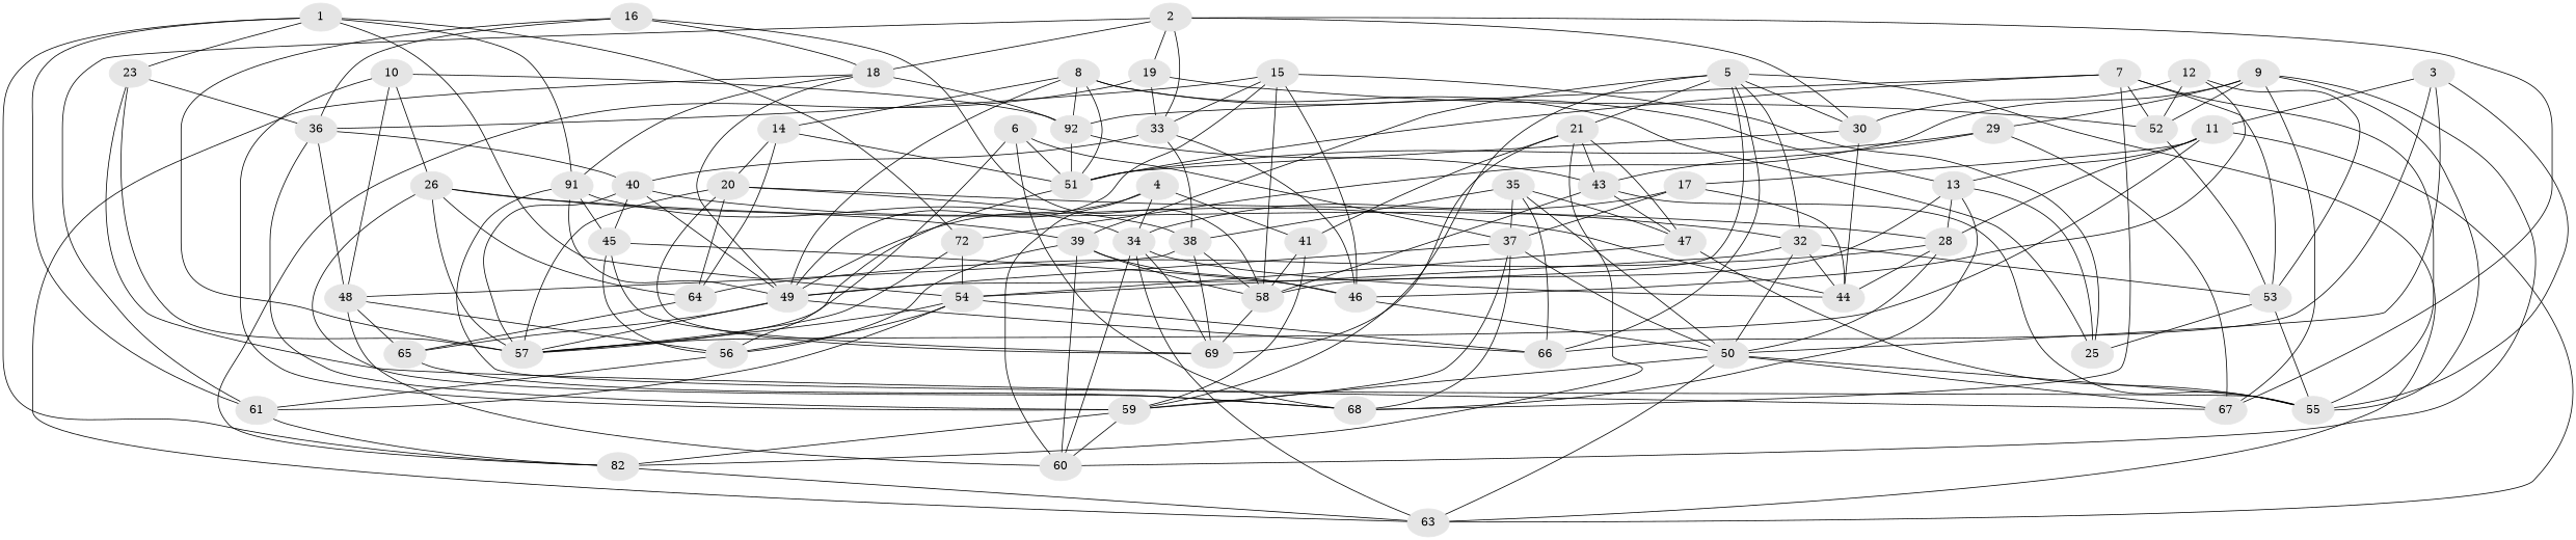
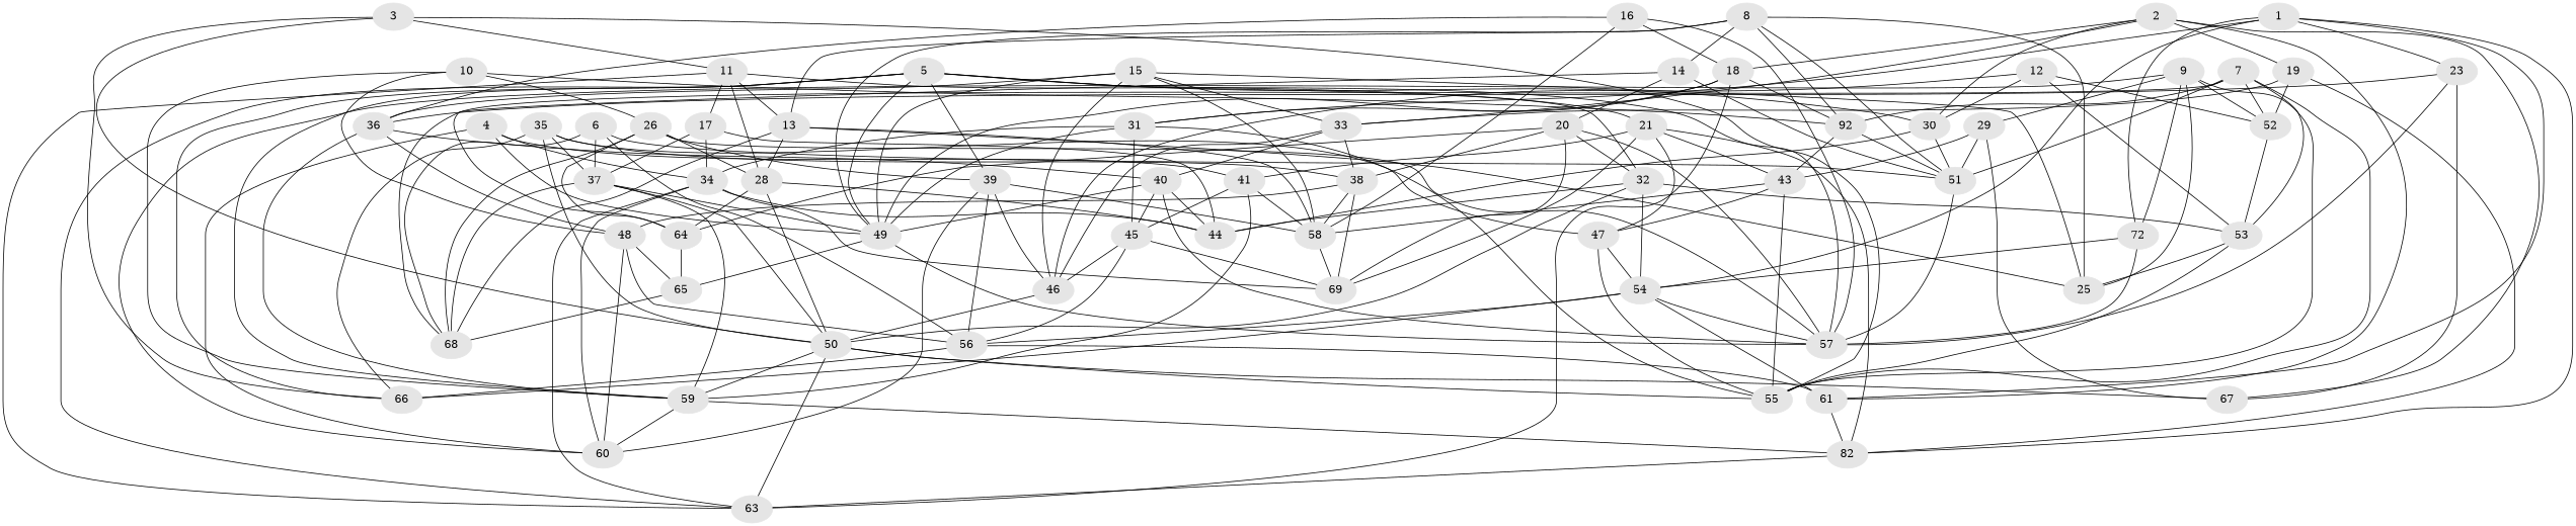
  graph {
    node [color=gray90 style=filled]
    edge [weight=1.0]
    n1 [label=72]
    1
    23
-   31 [label=91]
+   31
    54
    61
    n7 [label=82]
    57
    67
    36
    55
    34
    49
    45
    66
    56
    63
    2
    18
    19
    30
    33
    n23 [label=92]
    52
    51
    44
    46
    38
    40
    3
    11
    50
    13
    17
    28
    59
    4
    41
    60
    69
    58
    65
    5
    21
    32
    39
    43
    47
    53
    6
    37
    68
    7
    25
    8
    14
    20
    64
    9
    29
    10
    26
    48
    12
    15
    16
    35
    n1 -- 54
    n1 -- 57
    1 -- n1
    1 -- 23
    1 -- 31
    1 -- 54
    1 -- 61
    1 -- n7
    23 -- 57
    23 -- 67
    23 -- 36
    31 -- 55
    31 -- 34
    31 -- 49
    31 -- 45
    54 -- 61
    54 -- 57
    54 -- 66
    54 -- 56
    61 -- n7
    n7 -- 63
    36 -- 40
    36 -- 59
    36 -- 48
    34 -- 63
    34 -- 44
    34 -- 60
    34 -- 69
    49 -- 57
    49 -- 65
    45 -- 56
    45 -- 46
    45 -- 69
    56 -- 61
-   49 -- 66 [weight=2.0]
+   56 -- 66 [weight=2.0]
    2 -- 61
    2 -- 67
    2 -- 18
    2 -- 19
    2 -- 30
    2 -- 33
    18 -- 31
    18 -- 49
    18 -- 63
    18 -- n23
    19 -- n7
    19 -- 33
    19 -- 52
    30 -- 51 [weight=2.0]
    30 -- 44
    33 -- 46
    33 -- 38
    33 -- 40
    n23 -- 51
    n23 -- 43
    52 -- 53
    51 -- 57
    46 -- 50
    38 -- 69
    38 -- 58
    38 -- 48
    40 -- 57
    40 -- 49
    40 -- 45
    40 -- 44
    3 -- 55
    3 -- 66
    3 -- 11
    3 -- 50
    11 -- 57
    11 -- 63
    11 -- 13
    11 -- 17
    11 -- 28
    50 -- 67
    50 -- 55
    50 -- 63
    50 -- 59
    13 -- 28
    13 -- 58
    13 -- 68
    13 -- 25
    17 -- 34
    17 -- 44
    17 -- 37
    28 -- 44
    28 -- 50
    28 -- 64
    59 -- n7
    59 -- 60
    4 -- 34
    4 -- 49
    4 -- 41
    4 -- 60
+   41 -- 45
    41 -- 59
    41 -- 58
    58 -- 69
    65 -- 68
    5 -- 49
    5 -- 66
    5 -- 63
    5 -- 30
    5 -- 59
    5 -- 21
    5 -- 32
    5 -- 39
    21 -- n7
    21 -- 41
    21 -- 69
    21 -- 43
    21 -- 47
    32 -- 54
    32 -- 44
    32 -- 50
    32 -- 53
    39 -- 56
    39 -- 46
    39 -- 60
    39 -- 58
    43 -- 55
    43 -- 58
    43 -- 47
    47 -- 54
    47 -- 55
    53 -- 55
    53 -- 25
    6 -- 56
    6 -- 51
    6 -- 37
    6 -- 68
    37 -- 49
    37 -- 50
    37 -- 59
    37 -- 68
    7 -- 55
    7 -- n23
    7 -- 52
    7 -- 51
    7 -- 53
    7 -- 68
    8 -- 49
    8 -- n23
    8 -- 51
    8 -- 13
    8 -- 25
    8 -- 14
    14 -- 51
    14 -- 20
    14 -- 64
    20 -- 57
    20 -- 38
    20 -- 69
    20 -- 32
    20 -- 64
    64 -- 65
    9 -- n1
    9 -- 55
    9 -- 52
    9 -- 60
-   9 -- 67
+   9 -- 25
    9 -- 29
    29 -- 67
    29 -- 51
    29 -- 43
    10 -- n23
    10 -- 59
    10 -- 26
    10 -- 48
    26 -- 57
    26 -- 28
    26 -- 39
    26 -- 68
    26 -- 64
    48 -- 56
    48 -- 60
    48 -- 65
    12 -- 30
    12 -- 52
    12 -- 46
    12 -- 53
    15 -- 36
    15 -- 49
    15 -- 33
    15 -- 46
    15 -- 58
    15 -- 25
    16 -- 57
    16 -- 36
    16 -- 18
    16 -- 58
    35 -- 66
    35 -- 38
    35 -- 50
    35 -- 47 [weight=2.0]
    35 -- 37
  }
